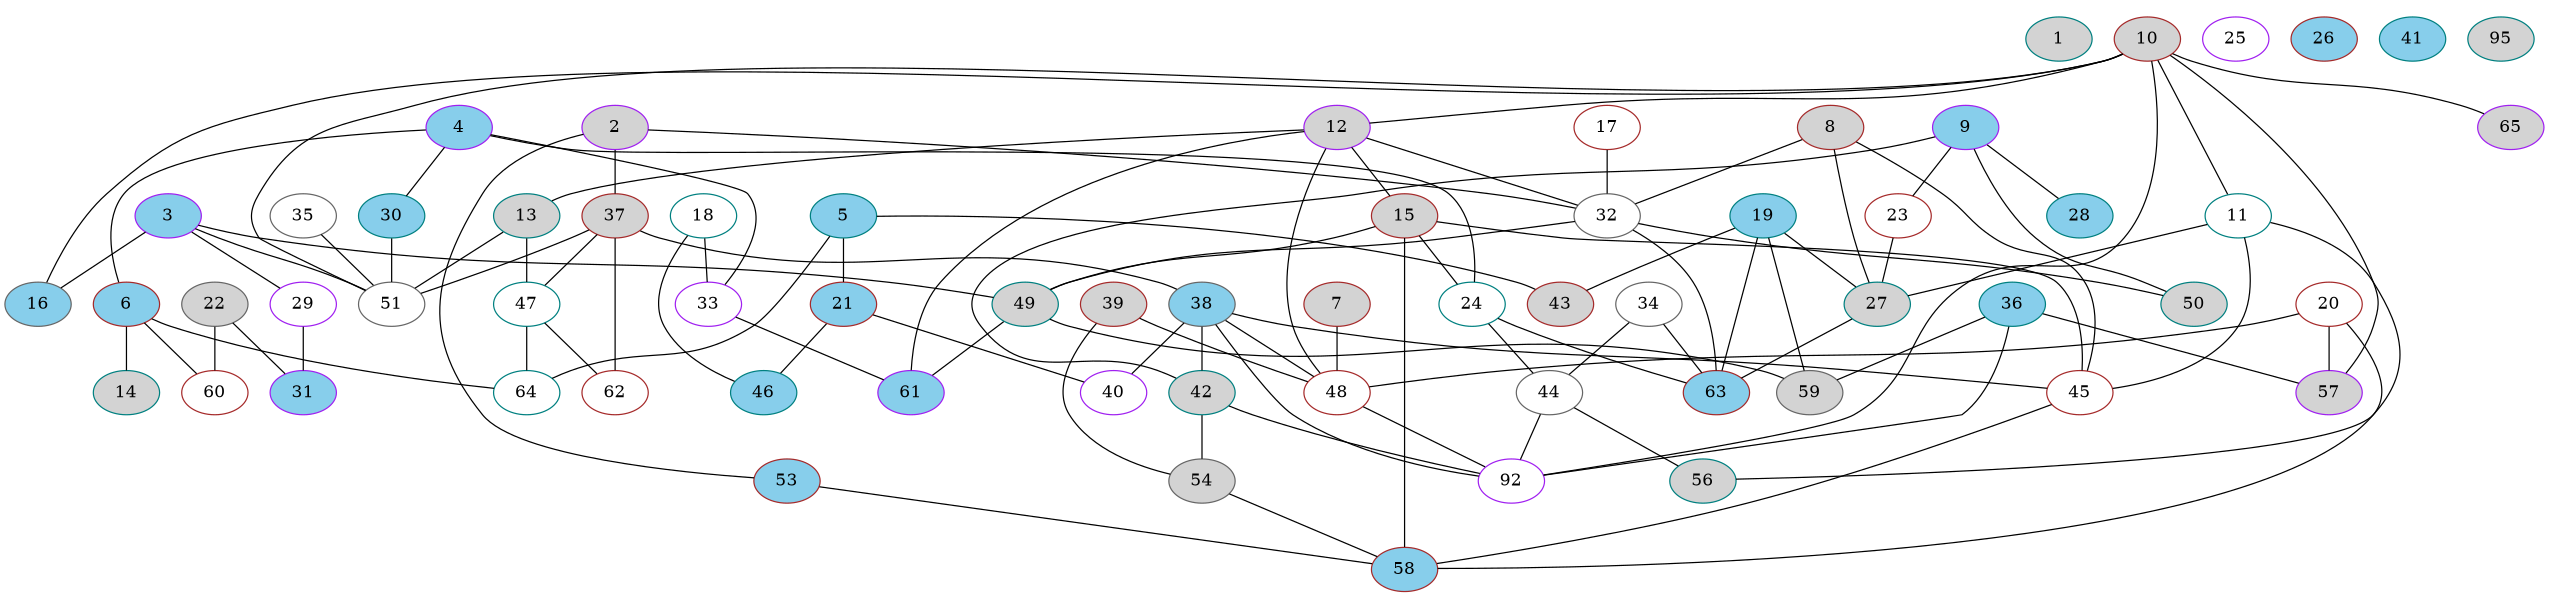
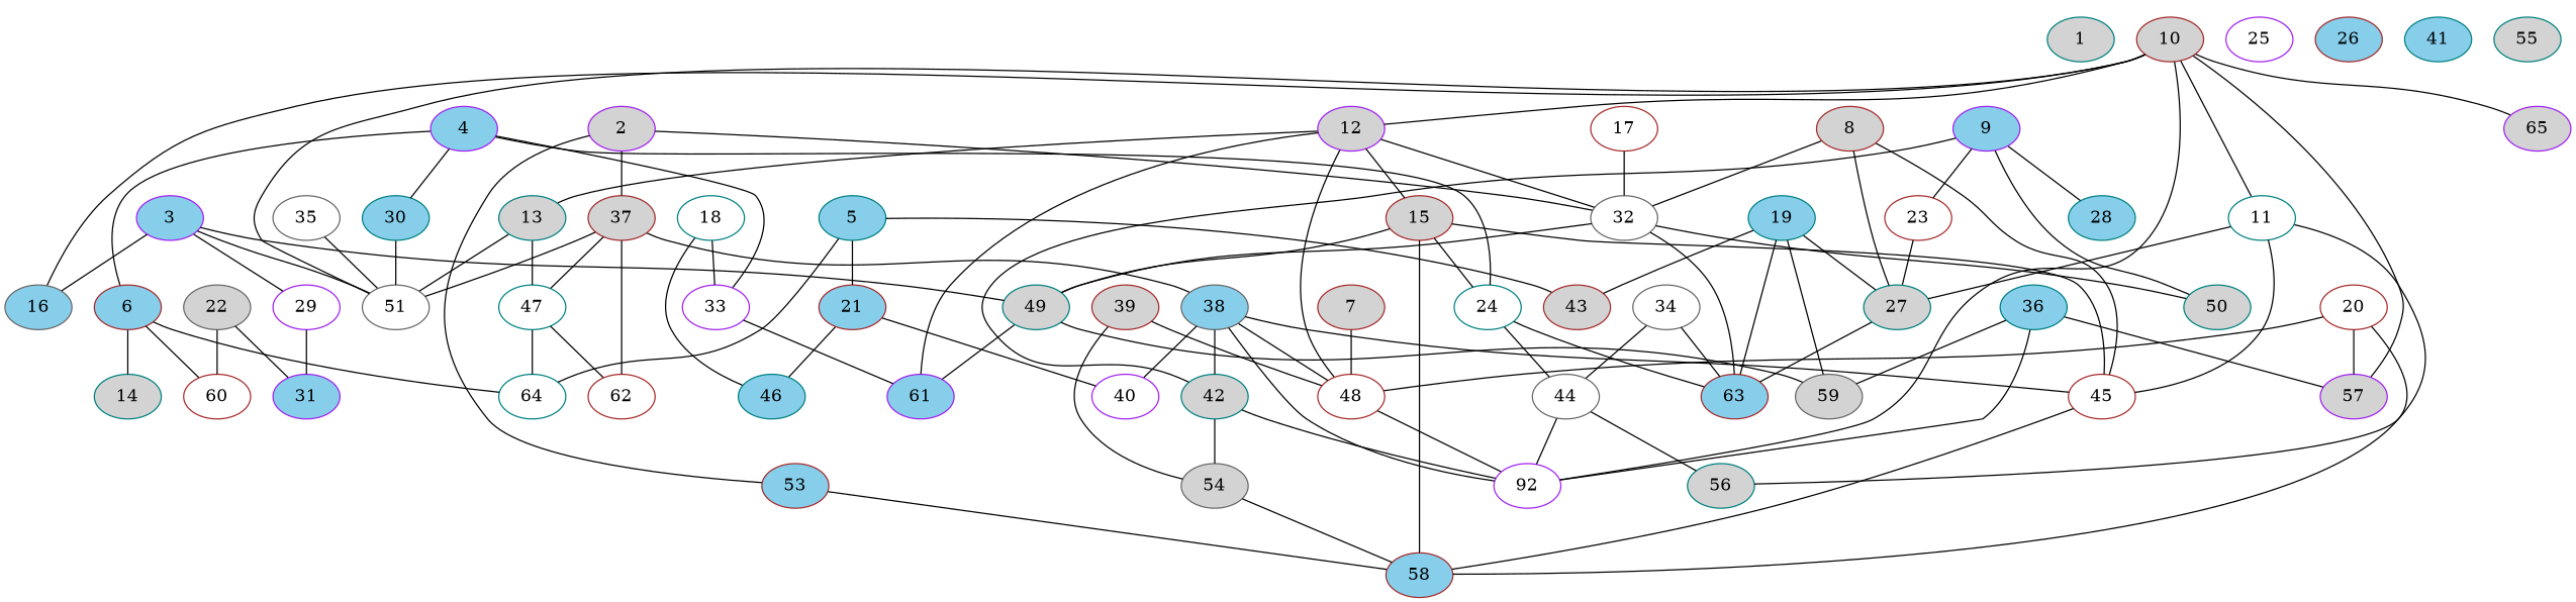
  graph {
    node [color=teal fillcolor=lightgrey style=filled]
    1
    2 [color=purple]
    32 [color=gray40 fillcolor=white]
    37 [color=brown]
    53 [color=brown fillcolor=skyblue]
    49
    50
    63 [color=brown fillcolor=skyblue]
    51 [color=gray40 fillcolor=white]
    47 [fillcolor=white]
    38 [color=gray40 fillcolor=skyblue]
    62 [color=brown fillcolor=white]
    58 [color=brown fillcolor=skyblue]
    3 [color=purple fillcolor=skyblue]
    16 [color=gray40 fillcolor=skyblue]
    29 [color=purple fillcolor=white]
    31 [color=purple fillcolor=skyblue]
    61 [color=purple fillcolor=skyblue]
    59 [color=gray40]
    4 [color=purple fillcolor=skyblue]
    6 [color=brown fillcolor=skyblue]
    24 [fillcolor=white]
    30 [fillcolor=skyblue]
    33 [color=purple fillcolor=white]
    64 [fillcolor=white]
    14
    60 [color=brown fillcolor=white]
    44 [color=gray40 fillcolor=white]
    5 [fillcolor=skyblue]
    21 [color=brown fillcolor=skyblue]
    43 [color=brown]
    46 [fillcolor=skyblue]
    40 [color=purple fillcolor=white]
    7 [color=brown]
    48 [color=brown fillcolor=white]
    n36 [color=purple fillcolor=white label=92]
    8 [color=brown]
    27
    45 [color=brown fillcolor=white]
    9 [color=purple fillcolor=skyblue]
    23 [color=brown fillcolor=white]
    28 [fillcolor=skyblue]
    42
    54 [color=gray40]
    10 [color=brown]
    11 [fillcolor=white]
    12 [color=purple]
    57 [color=purple]
    65 [color=purple]
    56
    13
    15 [color=brown]
    17 [color=brown fillcolor=white]
    18 [fillcolor=white]
    19 [fillcolor=skyblue]
    20 [color=brown fillcolor=white]
    22 [color=gray40]
    25 [color=purple fillcolor=white]
    26 [color=brown fillcolor=skyblue]
    34 [color=gray40 fillcolor=white]
    35 [color=gray40 fillcolor=white]
    36 [fillcolor=skyblue]
    39 [color=brown]
    41 [fillcolor=skyblue]
-   55 [label=95]
+   55
    2 -- 32
    2 -- 37
    2 -- 53
    32 -- 49
    32 -- 50
    32 -- 63
    37 -- 51
    37 -- 47
    37 -- 38
    37 -- 62
    53 -- 58
    49 -- 61
    49 -- 59
    47 -- 62
    47 -- 64
    38 -- 40
    38 -- 48
    38 -- n36
    38 -- 45
    38 -- 42
    3 -- 49
    3 -- 51
    3 -- 16
    3 -- 29
    29 -- 31
    4 -- 6
    4 -- 24
    4 -- 30
    4 -- 33
    6 -- 64
    6 -- 14
    6 -- 60
    24 -- 63
    24 -- 44
    30 -- 51
    33 -- 61
    44 -- n36
    44 -- 56
    5 -- 64
    5 -- 21
    5 -- 43
    21 -- 46
    21 -- 40
    7 -- 48
    48 -- n36
    8 -- 32
    8 -- 27
    8 -- 45
    27 -- 63
    45 -- 58
    9 -- 50
    9 -- 23
    9 -- 28
    9 -- 42
    23 -- 27
    42 -- n36
    42 -- 54
    54 -- 58
    10 -- 51
    10 -- 16
    10 -- n36
    10 -- 11
    10 -- 12
    10 -- 57
    10 -- 65
    11 -- 27
    11 -- 45
    11 -- 56
    12 -- 32
    12 -- 61
    12 -- 48
    12 -- 13
    12 -- 15
    13 -- 51
    13 -- 47
    15 -- 49
    15 -- 58
    15 -- 24
    15 -- 45
    17 -- 32
    18 -- 33
    18 -- 46
    19 -- 63
    19 -- 59
    19 -- 43
    19 -- 27
    20 -- 58
    20 -- 48
    20 -- 57
    22 -- 31
    22 -- 60
    34 -- 63
    34 -- 44
    35 -- 51
    36 -- 59
    36 -- n36
    36 -- 57
    39 -- 48
    39 -- 54
  }
